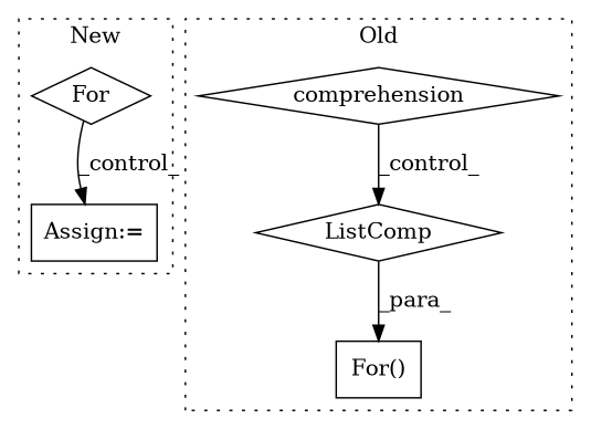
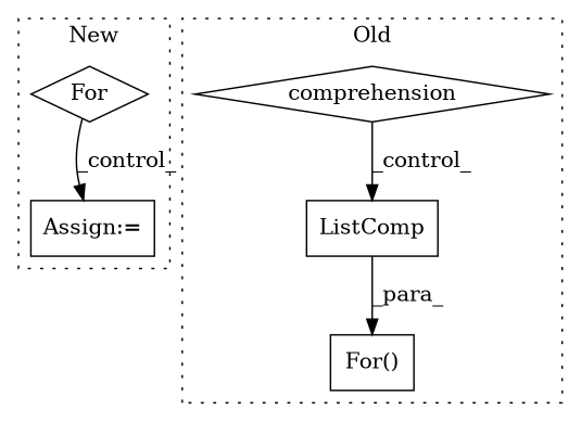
  digraph {
    node [l=3 shape=diamond]
    n1 [a=107 l="4,255" label=For s="12947,13102"]
    n2 [a=68 label="Assign:=" s=13748 shape=box]
    n3 [a=75 l="27,10" label="For()" s="12859,13753" shape=box]
    n4 [a=45 label=comprehension s=13552]
-   n5 [a=106 l=867 label=ListComp s=12886]
+   n5 [a=106 l=867 label=ListComp s=12886 shape=box]
    subgraph cluster_1 {
      label=New
      style=dotted
      n1
      n2
    }
    subgraph cluster_2 {
      label=Old
      style=dotted
      n3
      n4
      n5
    }
    n1 -> n2 [label=_control_]
    n4 -> n5 [label=_control_]
    n5 -> n3 [label=_para_]
  }
